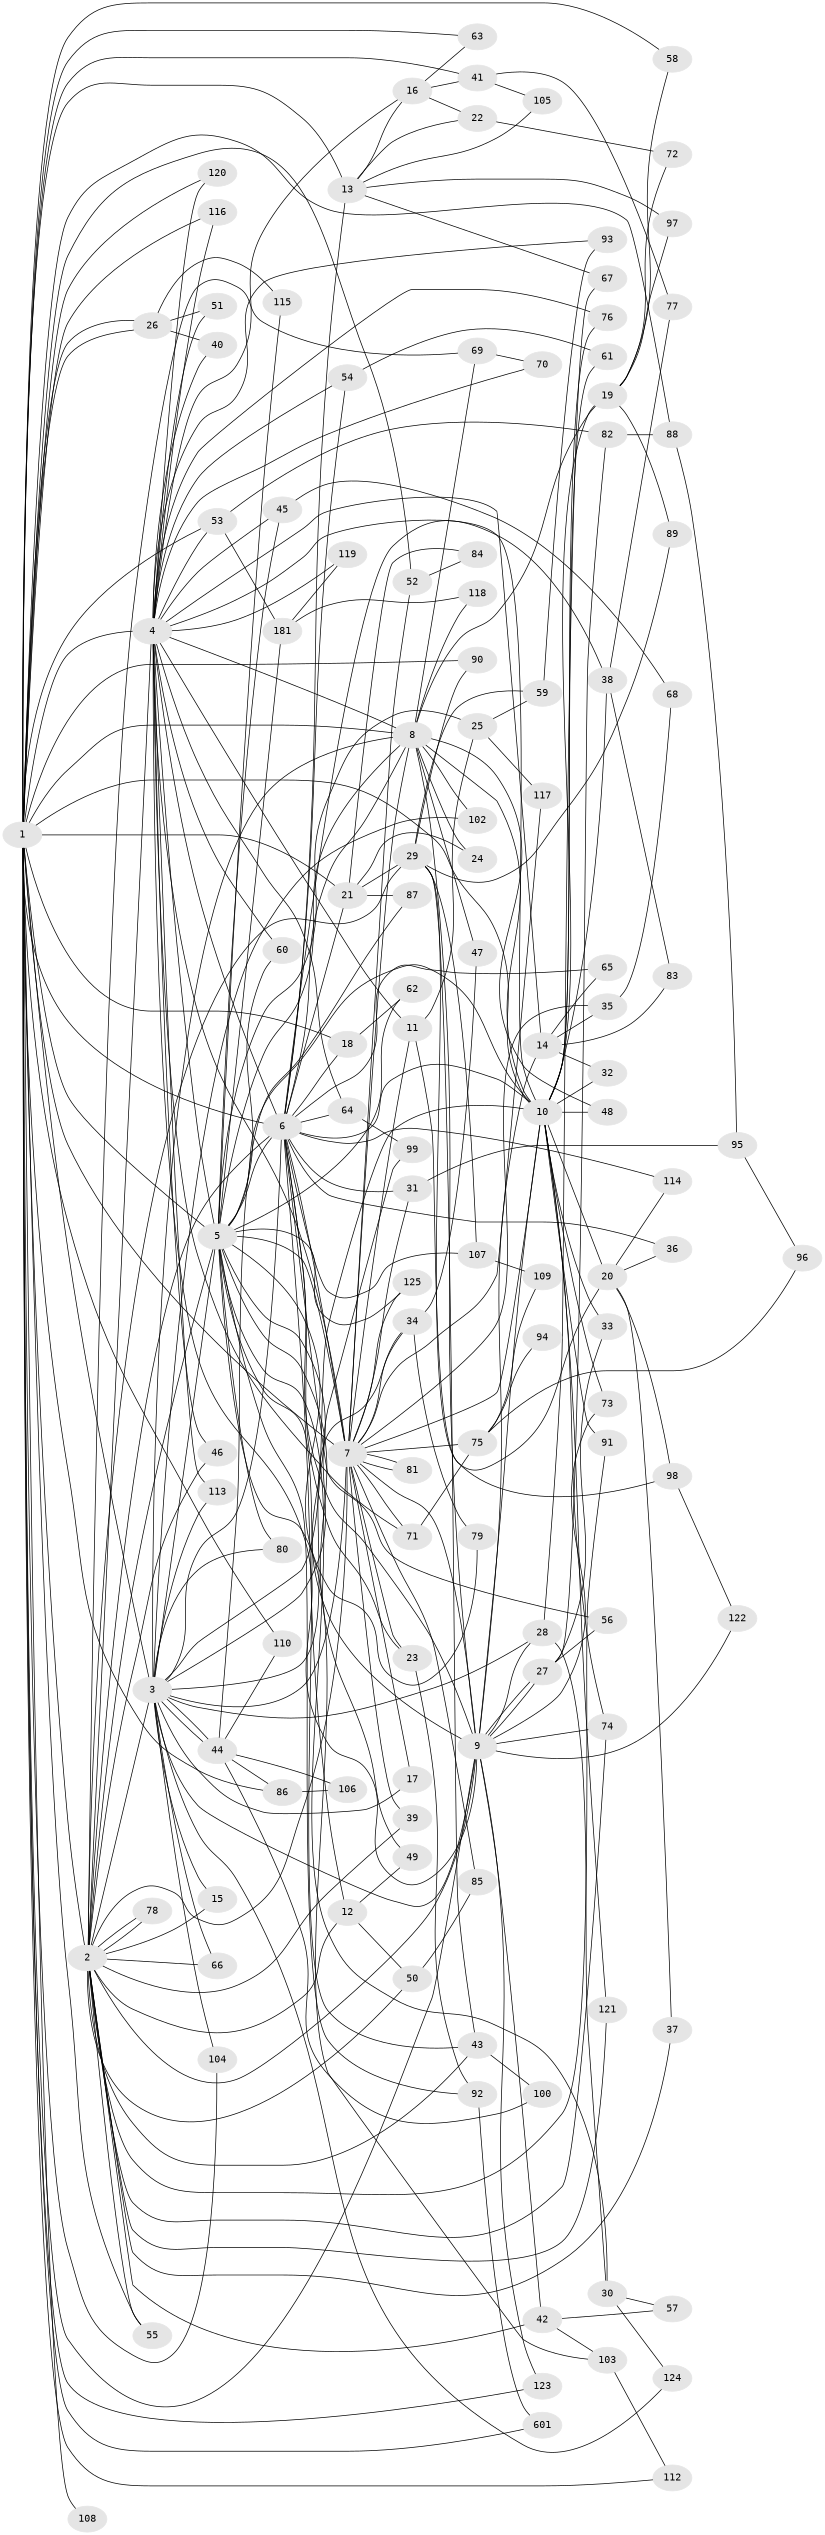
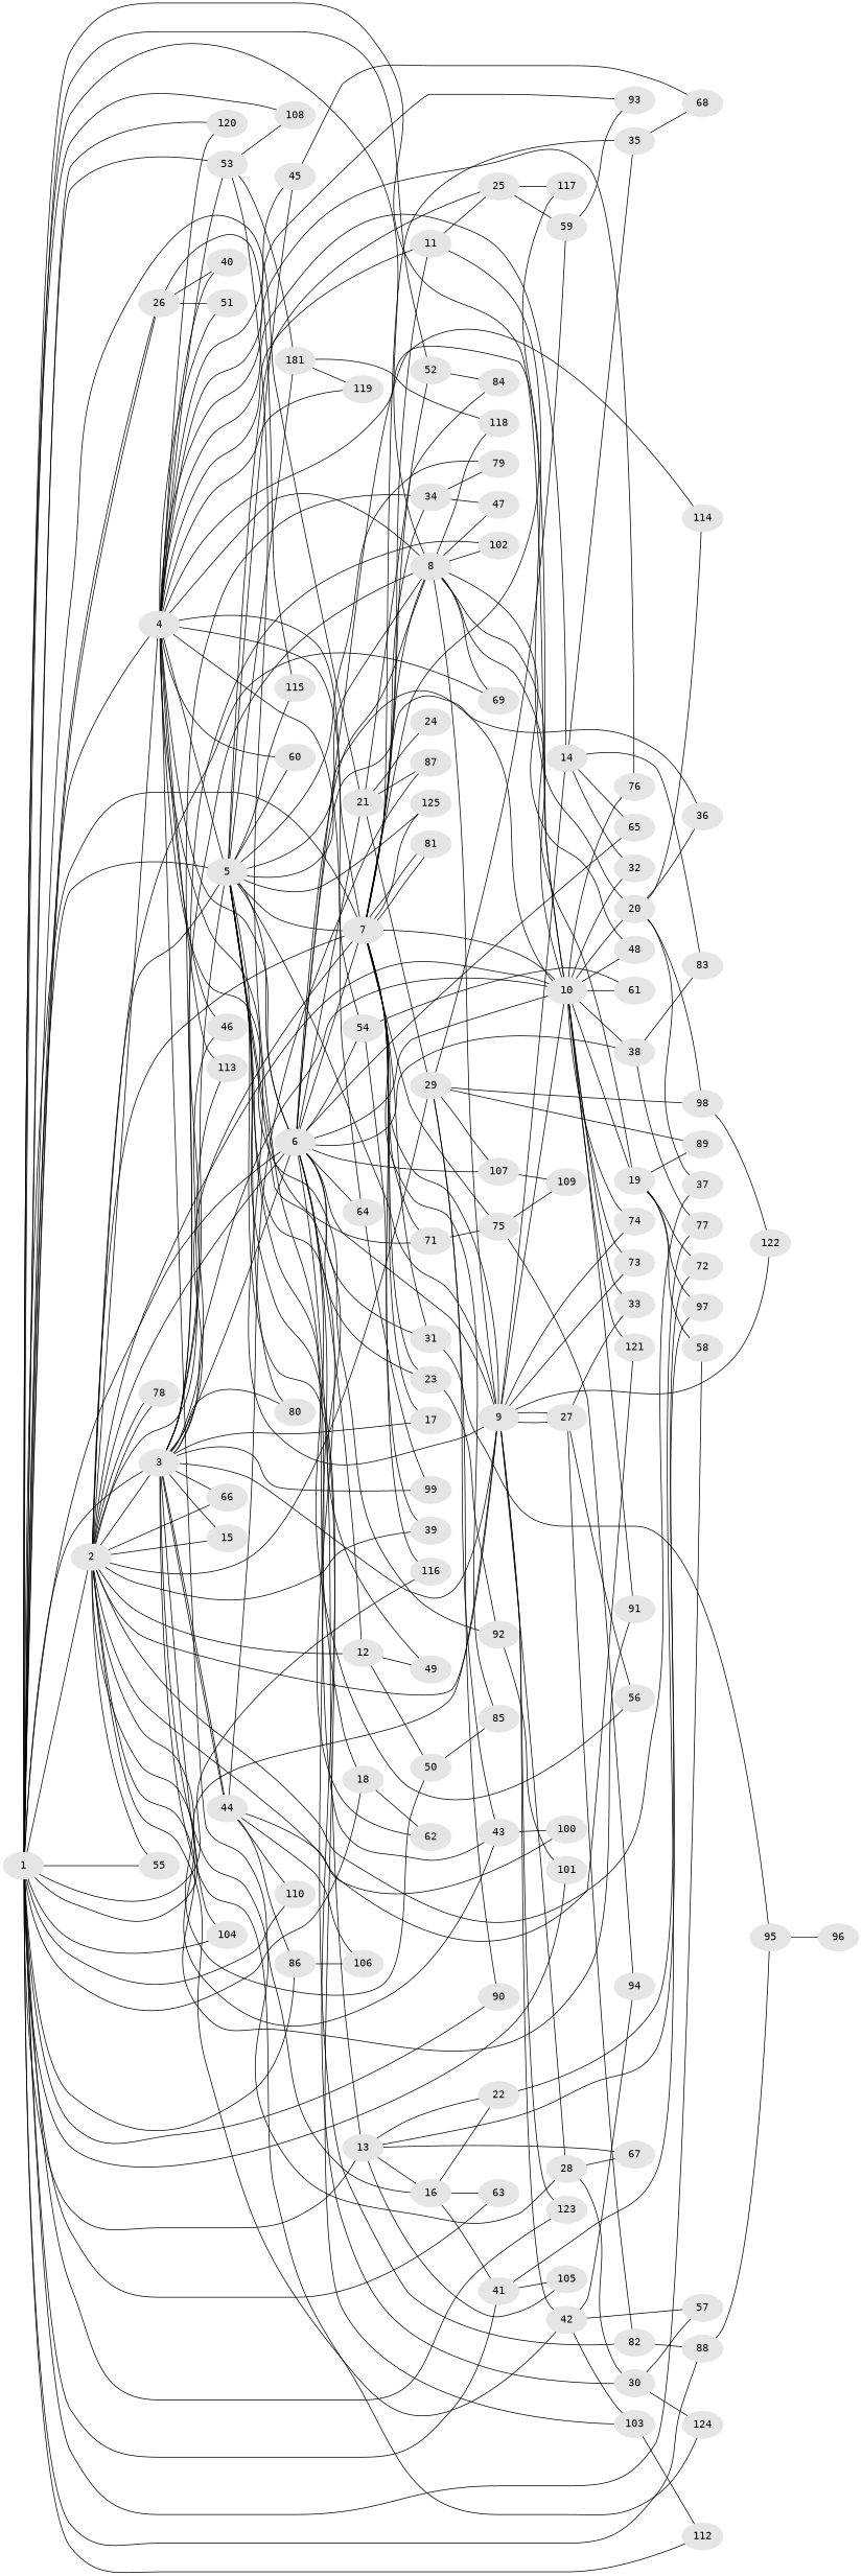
  graph {
    fontname="DejaVu Sans Mono"
    rankdir=LR
    node [color=gray90 fontname="DejaVu Sans Mono" style=filled]
    edge [fontname="DejaVu Sans Mono"]
    1
    2
    3
    4
    5
    6
    7
    8
    9
    10
    13
    18
    21
    26
    41
    52
    53
    55
    58
    63
    86
    88
    90
-   101 [label=601]
+   101
    104
    108
    110
    112
    120
    123
    116
    12
    15
    29
    37
    39
    42
    46
    50
    66
    69
    78
    91
    121
    43
    17
    28
    34
    44
    80
    99
    102
    113
    124
    11
    14
    16
    40
    45
    51
    54
    60
    64
-   70
    71
    76
    93
    119
    25
    30
    49
    62
    79
    92
    103
    n76 [label=181]
    115
    125
    23
    31
    36
    38
    56
    65
    107
    114
    35
    75
    81
    85
    117
    19
    24
    47
    48
    118
    27
    73
    74
    122
    20
    32
    33
    61
    22
    67
    97
    105
    84
    87
    77
    82
    106
    95
    89
    98
    59
    57
    94
    100
    83
    68
    109
    96
    72
    1 -- 2
    1 -- 3
    1 -- 4
    1 -- 5
    1 -- 6
    1 -- 7
    1 -- 8
    1 -- 9
    1 -- 10
    1 -- 13
    1 -- 18
    1 -- 21
    1 -- 26
    1 -- 26
    1 -- 41
    1 -- 52
    1 -- 53
    1 -- 55
    1 -- 58
    1 -- 63
    1 -- 86
    1 -- 88
    1 -- 90
    1 -- 101
    1 -- 104
    1 -- 108
    1 -- 110
    1 -- 112
    1 -- 120
    1 -- 123
    1 -- 116
    2 -- 3
    2 -- 4
    2 -- 5
    2 -- 6
    2 -- 7
    2 -- 9
-   2 -- 74
+   2 -- 10
    2 -- 55
    2 -- 12
    2 -- 15
    2 -- 29
    2 -- 37
    2 -- 39
    2 -- 42
    2 -- 46
    2 -- 50
    2 -- 66
    2 -- 69
    2 -- 78
    2 -- 78
    2 -- 91
    2 -- 121
    2 -- 43
    3 -- 5
    3 -- 6
    3 -- 7
    3 -- 8
    3 -- 9
    3 -- 10
    3 -- 104
    3 -- 15
    3 -- 66
    3 -- 17
    3 -- 28
    3 -- 34
    3 -- 44
    3 -- 44
    3 -- 80
    3 -- 99
    3 -- 102
    3 -- 113
    3 -- 124
    4 -- 5
    4 -- 6
    4 -- 7
    4 -- 8
    4 -- 9
    4 -- 10
    4 -- 53
    4 -- 120
-   4 -- 116
+   54 -- 116
    4 -- 46
    4 -- 113
    4 -- 11
    4 -- 14
    4 -- 16
    4 -- 40
    4 -- 45
    4 -- 51
    4 -- 54
    4 -- 60
    4 -- 64
-   4 -- 70
    4 -- 71
    4 -- 76
    4 -- 93
    4 -- 119
    5 -- 6
    5 -- 7
    5 -- 8
    5 -- 9
    5 -- 10
    5 -- 43
    5 -- 80
    5 -- 45
    5 -- 60
    5 -- 25
    5 -- 30
    5 -- 49
    5 -- 62
    5 -- 79
    5 -- 92
    5 -- 103
    5 -- n76
    5 -- 115
    5 -- 125
    6 -- 7
    6 -- 8
    6 -- 9
    6 -- 10
    6 -- 13
    6 -- 18
    6 -- 21
    6 -- 12
    6 -- 54
    6 -- 64
    6 -- 23
    6 -- 31
    6 -- 36
    6 -- 38
    6 -- 56
    6 -- 65
    6 -- 107
    6 -- 114
    7 -- 8
    7 -- 9
    7 -- 10
    7 -- 52
    7 -- 39
    7 -- 17
    7 -- 34
    7 -- 11
    7 -- 71
    7 -- 125
    7 -- 23
    7 -- 31
    7 -- 35
    7 -- 75
    7 -- 81
    7 -- 81
    7 -- 85
    7 -- 117
    8 -- 9
    8 -- 10
    8 -- 69
    8 -- 102
    8 -- 19
-   8 -- 24
    8 -- 47
    8 -- 48
    8 -- 118
    9 -- 10
    9 -- 123
    9 -- 42
    9 -- 28
    9 -- 14
    9 -- 27
    9 -- 27
    9 -- 73
    9 -- 74
    9 -- 122
    10 -- 91
    10 -- 121
    10 -- 76
    10 -- 38
    10 -- 19
    10 -- 48
    10 -- 73
    10 -- 74
    10 -- 20
    10 -- 32
    10 -- 33
    10 -- 61
    13 -- 16
    13 -- 22
    13 -- 67
    13 -- 97
    13 -- 105
    18 -- 62
    21 -- 29
    21 -- 24
    21 -- 84
    21 -- 87
    26 -- 40
    26 -- 51
    26 -- 115
    41 -- 105
    41 -- 77
    52 -- 84
+   53 -- 108
    53 -- n76
    53 -- 82
    86 -- 106
    88 -- 95
    12 -- 50
    12 -- 49
    29 -- 90
    29 -- 43
    29 -- 107
    29 -- 89
    29 -- 98
    29 -- 59
    42 -- 103
    42 -- 57
+   42 -- 94
    50 -- 85
-   69 -- 70
    43 -- 100
    28 -- 30
    28 -- 67
    34 -- 79
    34 -- 47
    44 -- 86
    44 -- 110
    44 -- 87
    44 -- 106
    44 -- 100
    11 -- 25
    11 -- 20
    14 -- 65
    14 -- 35
    14 -- 32
    14 -- 83
    16 -- 41
    16 -- 63
    16 -- 22
    45 -- 68
    54 -- 61
    64 -- 99
    71 -- 75
    25 -- 117
    25 -- 59
    30 -- 124
    30 -- 57
    92 -- 101
    103 -- 112
    n76 -- 119
    n76 -- 118
    23 -- 92
    31 -- 95
    38 -- 77
    38 -- 83
    107 -- 109
    35 -- 68
    75 -- 94
    75 -- 109
-   75 -- 96
    19 -- 58
    19 -- 97
    19 -- 89
    19 -- 72
    27 -- 56
    27 -- 33
    27 -- 82
    20 -- 37
    20 -- 36
    20 -- 114
    20 -- 98
    22 -- 72
    82 -- 88
    95 -- 96
    98 -- 122
    59 -- 93
  }
